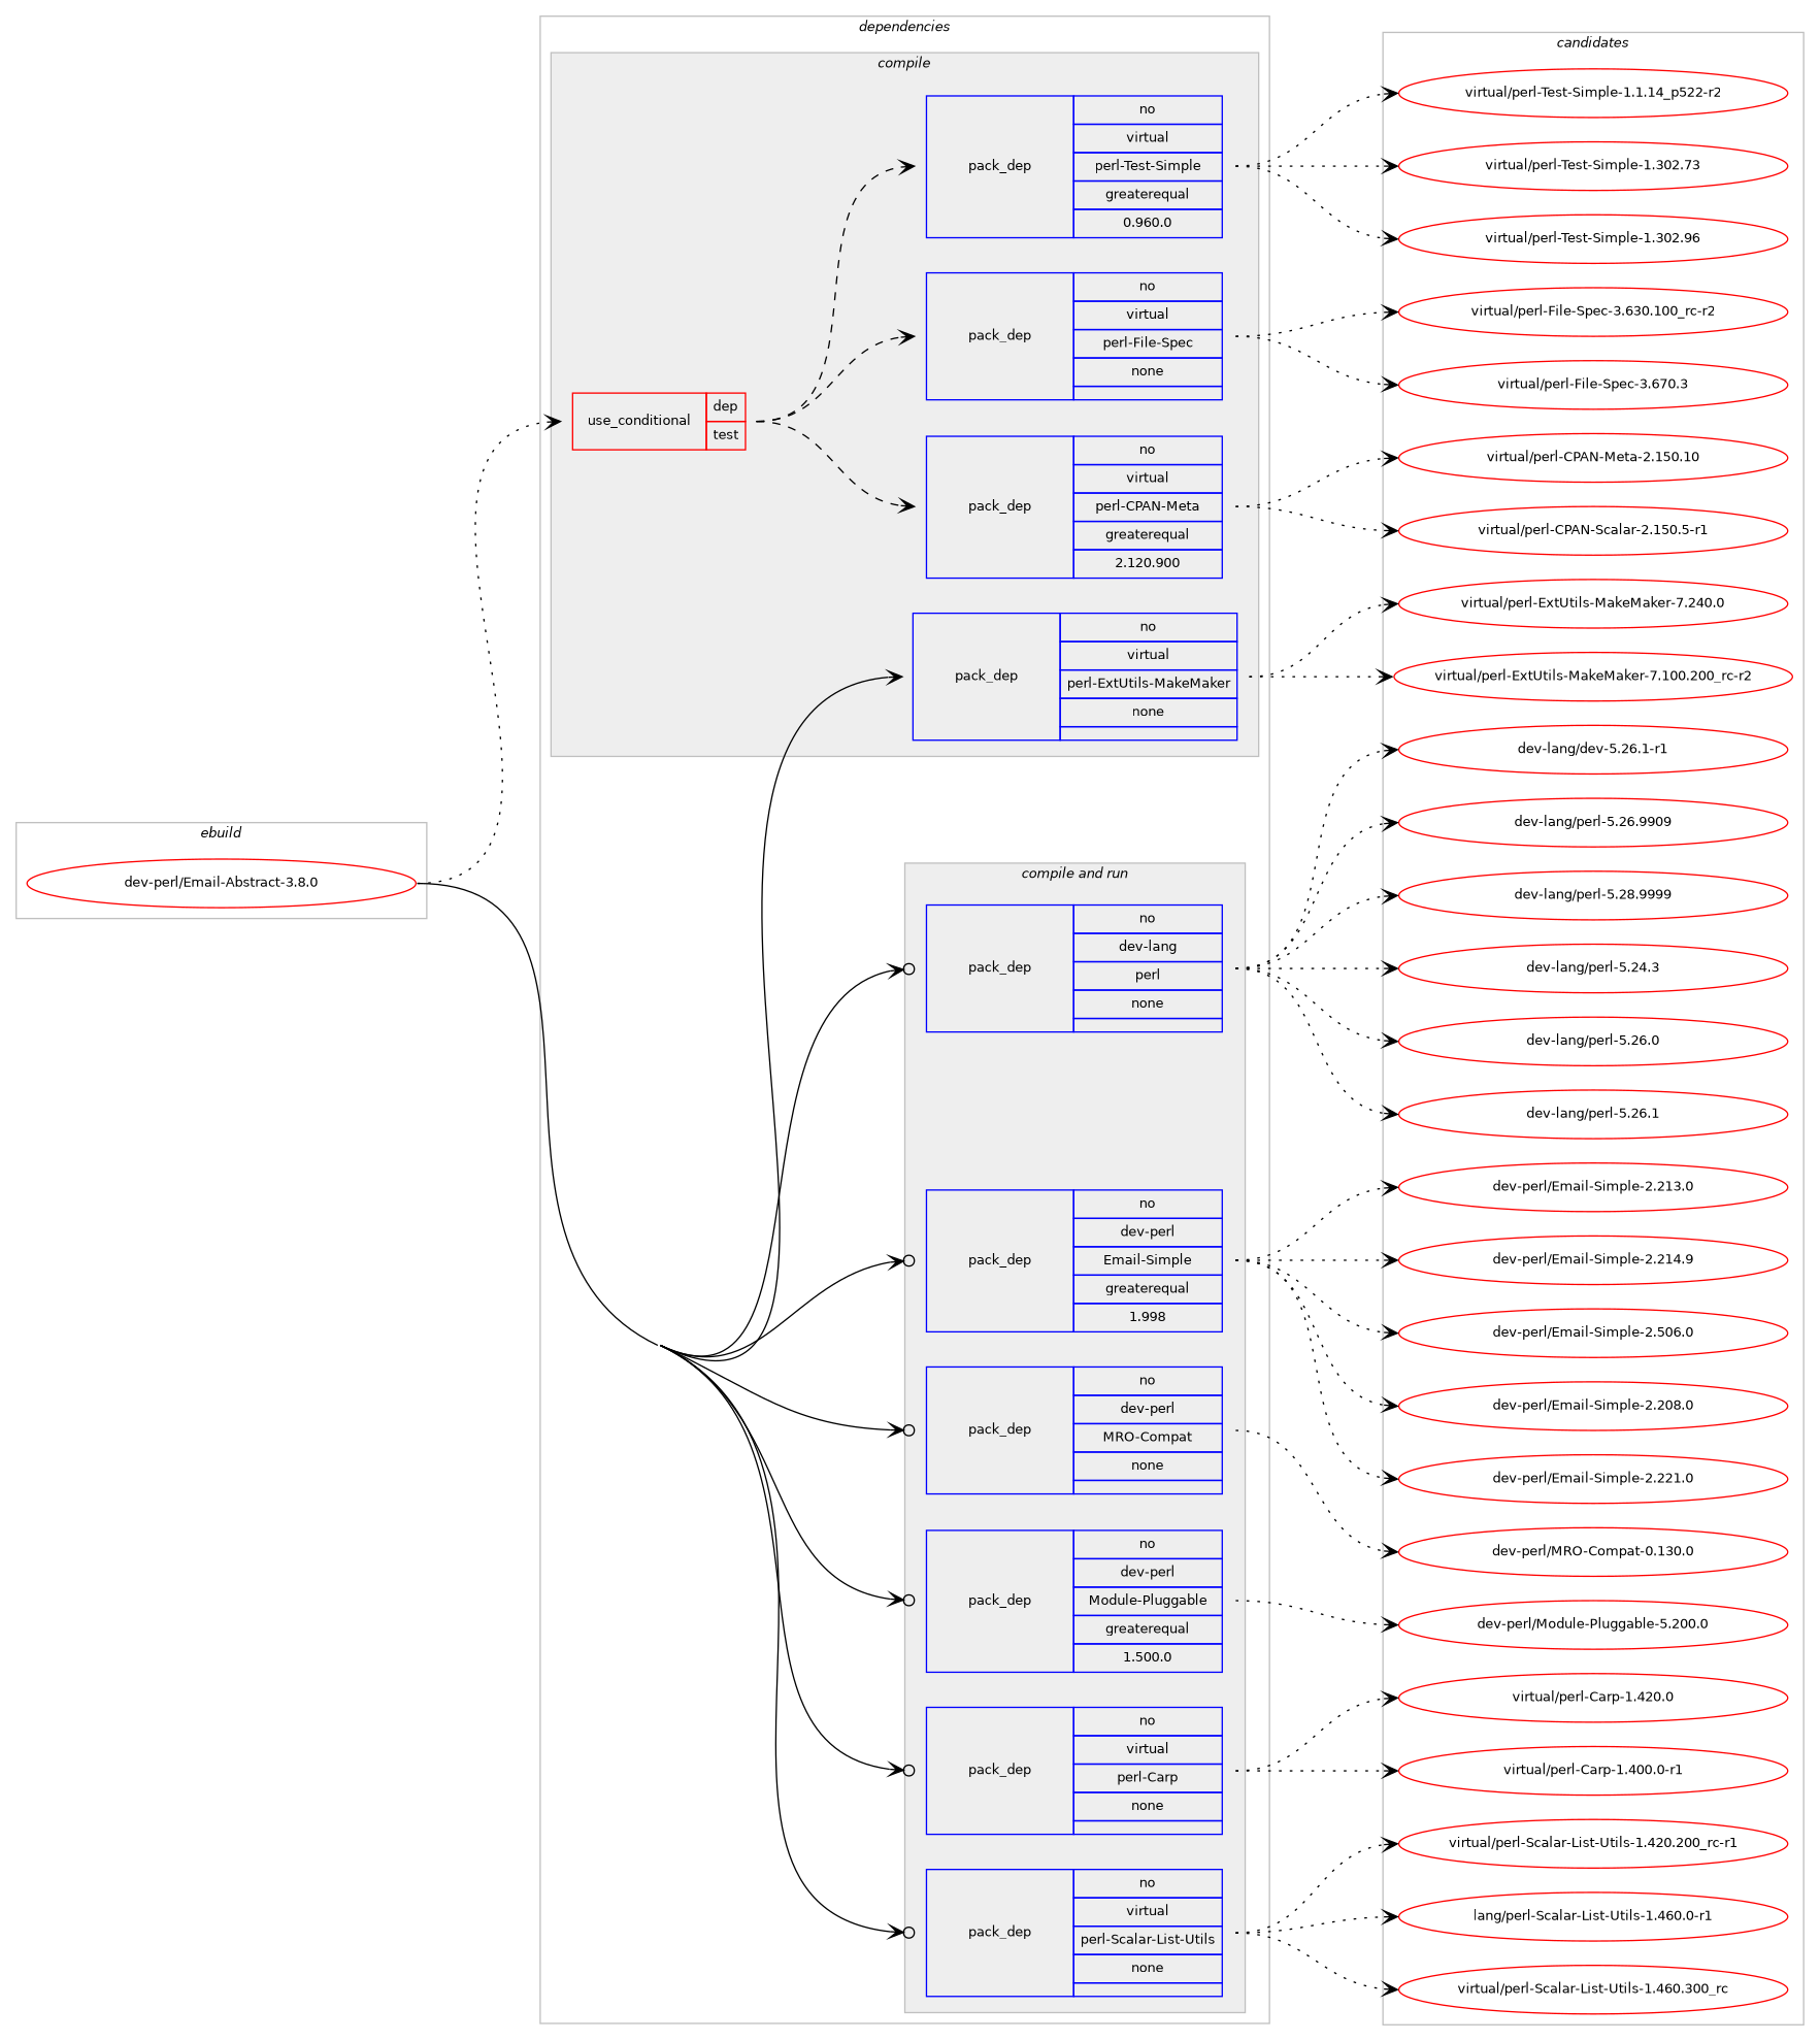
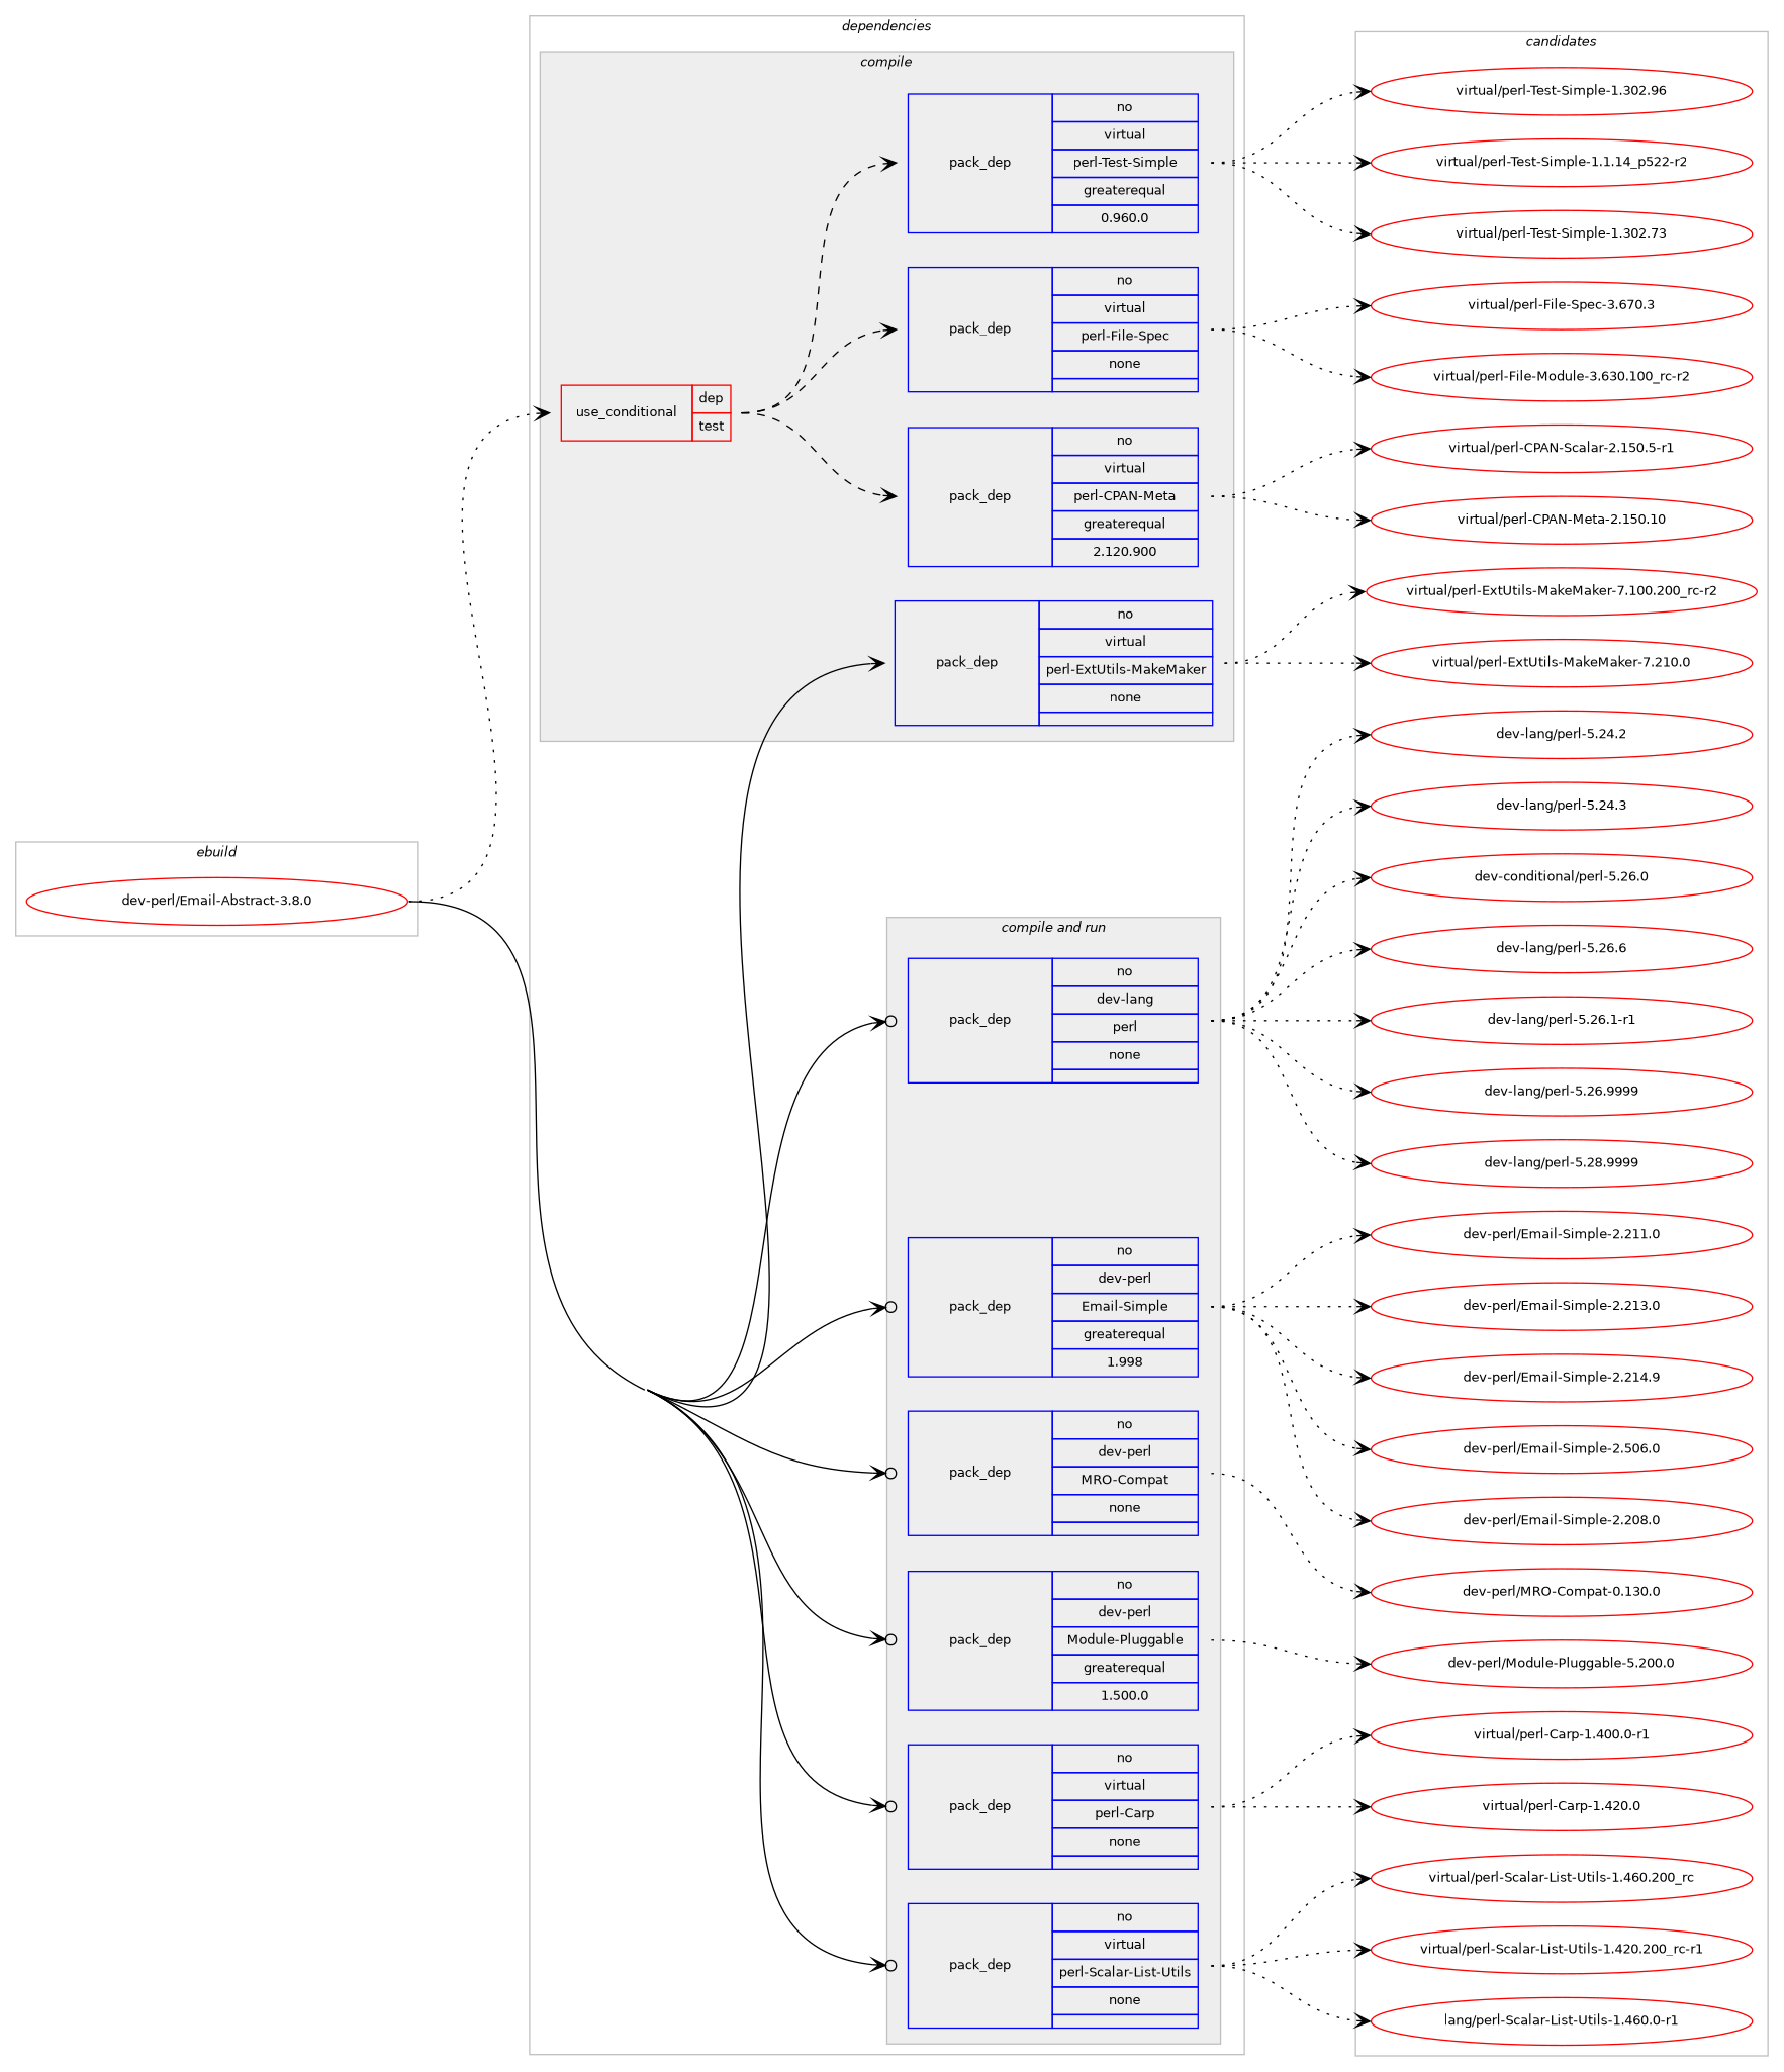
  digraph {
    compound=true
    concentrate=true
    fontname=Helvetica
    fontsize=10
    newrank=true
    rankdir=LR
    ranksep=1.5
    node [color=red fontname=Helvetica fontsize=10]
    edge [arrowhead=vee headport=w style=dotted tailport=e weight=100]
    n1 [label="dev-perl/Email-Abstract-3.8.0" width=4]
    n2 [color=blue label=<<TABLE BORDER="0" CELLBORDER="1" CELLSPACING="0" CELLPADDING="4" WIDTH="220"><TR><TD ROWSPAN="6" CELLPADDING="30">pack_dep</TD></TR><TR><TD WIDTH="110">no</TD></TR><TR><TD>virtual</TD></TR><TR><TD>perl-CPAN-Meta</TD></TR><TR><TD>greaterequal</TD></TR><TR><TD>2.120.900</TD></TR></TABLE>> shape=none]
    n3 [color=blue label=<<TABLE BORDER="0" CELLBORDER="1" CELLSPACING="0" CELLPADDING="4" WIDTH="220"><TR><TD ROWSPAN="6" CELLPADDING="30">pack_dep</TD></TR><TR><TD WIDTH="110">no</TD></TR><TR><TD>virtual</TD></TR><TR><TD>perl-File-Spec</TD></TR><TR><TD>none</TD></TR><TR><TD></TD></TR></TABLE>> shape=none]
    n4 [color=blue label=<<TABLE BORDER="0" CELLBORDER="1" CELLSPACING="0" CELLPADDING="4" WIDTH="220"><TR><TD ROWSPAN="6" CELLPADDING="30">pack_dep</TD></TR><TR><TD WIDTH="110">no</TD></TR><TR><TD>virtual</TD></TR><TR><TD>perl-Test-Simple</TD></TR><TR><TD>greaterequal</TD></TR><TR><TD>0.960.0</TD></TR></TABLE>> shape=none]
    n5 [label=<<TABLE BORDER="0" CELLBORDER="1" CELLSPACING="0" CELLPADDING="4"><TR><TD ROWSPAN="3" CELLPADDING="10">use_conditional</TD></TR><TR><TD>dep</TD></TR><TR><TD>test</TD></TR></TABLE>> shape=none]
    n6 [color=blue label=<<TABLE BORDER="0" CELLBORDER="1" CELLSPACING="0" CELLPADDING="4" WIDTH="220"><TR><TD ROWSPAN="6" CELLPADDING="30">pack_dep</TD></TR><TR><TD WIDTH="110">no</TD></TR><TR><TD>virtual</TD></TR><TR><TD>perl-ExtUtils-MakeMaker</TD></TR><TR><TD>none</TD></TR><TR><TD></TD></TR></TABLE>> shape=none]
    n7 [color=blue label=<<TABLE BORDER="0" CELLBORDER="1" CELLSPACING="0" CELLPADDING="4" WIDTH="220"><TR><TD ROWSPAN="6" CELLPADDING="30">pack_dep</TD></TR><TR><TD WIDTH="110">no</TD></TR><TR><TD>dev-lang</TD></TR><TR><TD>perl</TD></TR><TR><TD>none</TD></TR><TR><TD></TD></TR></TABLE>> shape=none]
    n8 [color=blue label=<<TABLE BORDER="0" CELLBORDER="1" CELLSPACING="0" CELLPADDING="4" WIDTH="220"><TR><TD ROWSPAN="6" CELLPADDING="30">pack_dep</TD></TR><TR><TD WIDTH="110">no</TD></TR><TR><TD>dev-perl</TD></TR><TR><TD>Email-Simple</TD></TR><TR><TD>greaterequal</TD></TR><TR><TD>1.998</TD></TR></TABLE>> shape=none]
    n9 [color=blue label=<<TABLE BORDER="0" CELLBORDER="1" CELLSPACING="0" CELLPADDING="4" WIDTH="220"><TR><TD ROWSPAN="6" CELLPADDING="30">pack_dep</TD></TR><TR><TD WIDTH="110">no</TD></TR><TR><TD>dev-perl</TD></TR><TR><TD>MRO-Compat</TD></TR><TR><TD>none</TD></TR><TR><TD></TD></TR></TABLE>> shape=none]
    n10 [color=blue label=<<TABLE BORDER="0" CELLBORDER="1" CELLSPACING="0" CELLPADDING="4" WIDTH="220"><TR><TD ROWSPAN="6" CELLPADDING="30">pack_dep</TD></TR><TR><TD WIDTH="110">no</TD></TR><TR><TD>dev-perl</TD></TR><TR><TD>Module-Pluggable</TD></TR><TR><TD>greaterequal</TD></TR><TR><TD>1.500.0</TD></TR></TABLE>> shape=none]
    n11 [color=blue label=<<TABLE BORDER="0" CELLBORDER="1" CELLSPACING="0" CELLPADDING="4" WIDTH="220"><TR><TD ROWSPAN="6" CELLPADDING="30">pack_dep</TD></TR><TR><TD WIDTH="110">no</TD></TR><TR><TD>virtual</TD></TR><TR><TD>perl-Carp</TD></TR><TR><TD>none</TD></TR><TR><TD></TD></TR></TABLE>> shape=none]
    n12 [color=blue label=<<TABLE BORDER="0" CELLBORDER="1" CELLSPACING="0" CELLPADDING="4" WIDTH="220"><TR><TD ROWSPAN="6" CELLPADDING="30">pack_dep</TD></TR><TR><TD WIDTH="110">no</TD></TR><TR><TD>virtual</TD></TR><TR><TD>perl-Scalar-List-Utils</TD></TR><TR><TD>none</TD></TR><TR><TD></TD></TR></TABLE>> shape=none]
    n13 [label="virtual/perl-CPAN-Meta-2.150.10" width=4]
    n14 [label="virtual/perl-CPAN-Scalar-2.150.5-r1" width=4]
-   n15 [label="virtual/perl-File-Spec-3.630.100_rc-r2" width=4]
+   n15 [label="virtual/perl-File-Module-3.630.100_rc-r2" width=4]
    n16 [label="virtual/perl-File-Spec-3.670.3" width=4]
    n17 [label="virtual/perl-Test-Simple-1.1.14_p522-r2" width=4]
    n18 [label="virtual/perl-Test-Simple-1.302.73" width=4]
    n19 [label="virtual/perl-Test-Simple-1.302.96" width=4]
    n20 [label="virtual/perl-ExtUtils-MakeMaker-7.100.200_rc-r2" width=4]
-   n21 [label="virtual/perl-ExtUtils-MakeMaker-7.240.0" width=4]
+   n21 [label="virtual/perl-ExtUtils-MakeMaker-7.210.0" width=4]
+   n22 [label="dev-lang/perl-5.24.2" width=4]
    n23 [label="dev-lang/perl-5.24.3" width=4]
-   n24 [label="dev-lang/perl-5.26.0" width=4]
-   n25 [label="dev-lang/perl-5.26.1" width=4]
-   n26 [label="dev-lang/dev-5.26.1-r1" width=4]
-   n27 [label="dev-lang/perl-5.26.9909" width=4]
+   n24 [label="dev-conditional/perl-5.26.0" width=4]
+   n25 [label="dev-lang/perl-5.26.6" width=4]
+   n26 [label="dev-lang/perl-5.26.1-r1" width=4]
+   n27 [label="dev-lang/perl-5.26.9999" width=4]
    n28 [label="dev-lang/perl-5.28.9999" width=4]
    n29 [label="dev-perl/Email-Simple-2.506.0" width=4]
    n30 [label="dev-perl/Email-Simple-2.208.0" width=4]
-   n31 [label="dev-perl/Email-Simple-2.221.0" width=4]
+   n31 [label="dev-perl/Email-Simple-2.211.0" width=4]
    n32 [label="dev-perl/Email-Simple-2.213.0" width=4]
    n33 [label="dev-perl/Email-Simple-2.214.9" width=4]
    n34 [label="dev-perl/MRO-Compat-0.130.0" width=4]
    n35 [label="dev-perl/Module-Pluggable-5.200.0" width=4]
    n36 [label="virtual/perl-Carp-1.400.0-r1" width=4]
    n37 [label="virtual/perl-Carp-1.420.0" width=4]
    n38 [label="virtual/perl-Scalar-List-Utils-1.420.200_rc-r1" width=4]
    n39 [label="lang/perl-Scalar-List-Utils-1.460.0-r1" width=4]
-   n40 [label="virtual/perl-Scalar-List-Utils-1.460.300_rc" width=4]
+   n40 [label="virtual/perl-Scalar-List-Utils-1.460.200_rc" width=4]
    subgraph cluster_1 {
      color=gray
      label=<<i>ebuild</i>>
      rank=same
      n1
    }
    subgraph cluster_2 {
      color=gray
      label=<<i>dependencies</i>>
      subgraph cluster_3 {
        color=gray
        fillcolor="#eeeeee"
        label=<<i>compile</i>>
        style=filled
        subgraph sub_4 {
          color=gray
          fillcolor="#eeeeee"
          label=<<i>compile</i>>
          style=filled
          n5
          subgraph sub_5 {
            color=gray
            fillcolor="#eeeeee"
            label=<<i>compile</i>>
            style=filled
            n2
          }
          subgraph sub_6 {
            color=gray
            fillcolor="#eeeeee"
            label=<<i>compile</i>>
            style=filled
            n3
          }
          subgraph sub_7 {
            color=gray
            fillcolor="#eeeeee"
            label=<<i>compile</i>>
            style=filled
            n4
          }
        }
        subgraph sub_8 {
          color=gray
          fillcolor="#eeeeee"
          label=<<i>compile</i>>
          style=filled
          n6
        }
      }
      subgraph cluster_9 {
        color=gray
        fillcolor="#eeeeee"
        label=<<i>compile and run</i>>
        style=filled
        subgraph sub_10 {
          color=gray
          fillcolor="#eeeeee"
          label=<<i>compile and run</i>>
          style=filled
          n7
        }
        subgraph sub_11 {
          color=gray
          fillcolor="#eeeeee"
          label=<<i>compile and run</i>>
          style=filled
          n8
        }
        subgraph sub_12 {
          color=gray
          fillcolor="#eeeeee"
          label=<<i>compile and run</i>>
          style=filled
          n9
        }
        subgraph sub_13 {
          color=gray
          fillcolor="#eeeeee"
          label=<<i>compile and run</i>>
          style=filled
          n10
        }
        subgraph sub_14 {
          color=gray
          fillcolor="#eeeeee"
          label=<<i>compile and run</i>>
          style=filled
          n11
        }
        subgraph sub_15 {
          color=gray
          fillcolor="#eeeeee"
          label=<<i>compile and run</i>>
          style=filled
          n12
        }
      }
      subgraph cluster_16 {
        color=gray
        fillcolor="#eeeeee"
        label=<<i>run</i>>
        style=filled
      }
    }
    subgraph cluster_17 {
      color=gray
      label=<<i>candidates</i>>
      rank=same
      subgraph sub_18 {
        color=black
        label=<<i>candidates</i>>
        nodesep=1
        rank=same
        n13
        n14
      }
      subgraph sub_19 {
        color=black
        label=<<i>candidates</i>>
        nodesep=1
        rank=same
        n15
        n16
      }
      subgraph sub_20 {
        color=black
        label=<<i>candidates</i>>
        nodesep=1
        rank=same
        n17
        n18
        n19
      }
      subgraph sub_21 {
        color=black
        label=<<i>candidates</i>>
        nodesep=1
        rank=same
        n20
        n21
      }
      subgraph sub_22 {
        color=black
        label=<<i>candidates</i>>
        nodesep=1
        rank=same
+       n22
        n23
        n24
        n25
        n26
        n27
        n28
      }
      subgraph sub_23 {
        color=black
        label=<<i>candidates</i>>
        nodesep=1
        rank=same
        n29
        n30
        n31
        n32
        n33
      }
      subgraph sub_24 {
        color=black
        label=<<i>candidates</i>>
        nodesep=1
        rank=same
        n34
      }
      subgraph sub_25 {
        color=black
        label=<<i>candidates</i>>
        nodesep=1
        rank=same
        n35
      }
      subgraph sub_26 {
        color=black
        label=<<i>candidates</i>>
        nodesep=1
        rank=same
        n36
        n37
      }
      subgraph sub_27 {
        color=black
        label=<<i>candidates</i>>
        nodesep=1
        rank=same
        n38
        n39
        n40
      }
    }
    n1 -> n5 [weight=20]
    n1 -> n6 [style=solid weight=20]
    n1 -> n7 [arrowhead=odotvee style=solid weight=20]
    n1 -> n8 [arrowhead=odotvee style=solid weight=20]
    n1 -> n9 [arrowhead=odotvee style=solid weight=20]
    n1 -> n10 [arrowhead=odotvee style=solid weight=20]
    n1 -> n11 [arrowhead=odotvee style=solid weight=20]
    n1 -> n12 [arrowhead=odotvee style=solid weight=20]
    n2 -> n13
    n2 -> n14
    n3 -> n15
    n3 -> n16
    n4 -> n17
    n4 -> n18
    n4 -> n19
    n5 -> n2 [style=dashed weight=20]
    n5 -> n3 [style=dashed weight=20]
    n5 -> n4 [style=dashed weight=20]
    n6 -> n20
    n6 -> n21
+   n7 -> n22
    n7 -> n23
    n7 -> n24
    n7 -> n25
    n7 -> n26
    n7 -> n27
    n7 -> n28
    n8 -> n29
    n8 -> n30
    n8 -> n31
    n8 -> n32
    n8 -> n33
    n9 -> n34
    n10 -> n35
    n11 -> n36
    n11 -> n37
    n12 -> n38
    n12 -> n39
    n12 -> n40
  }
